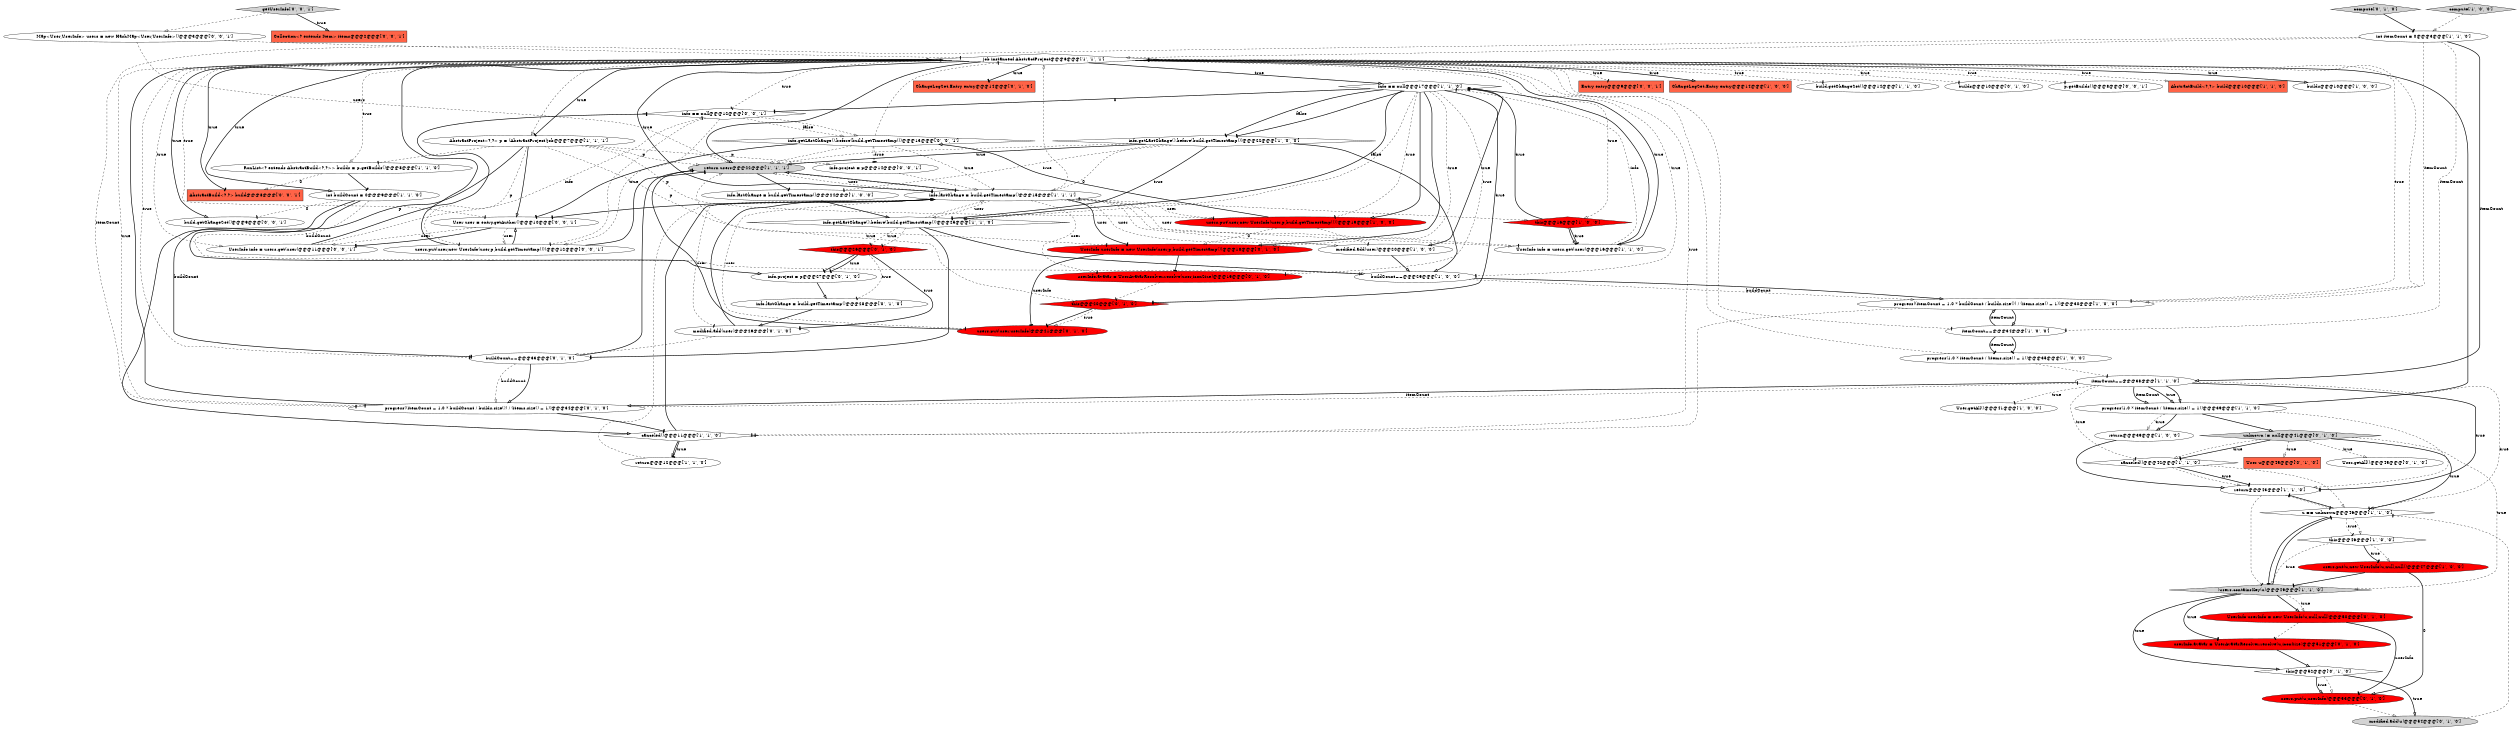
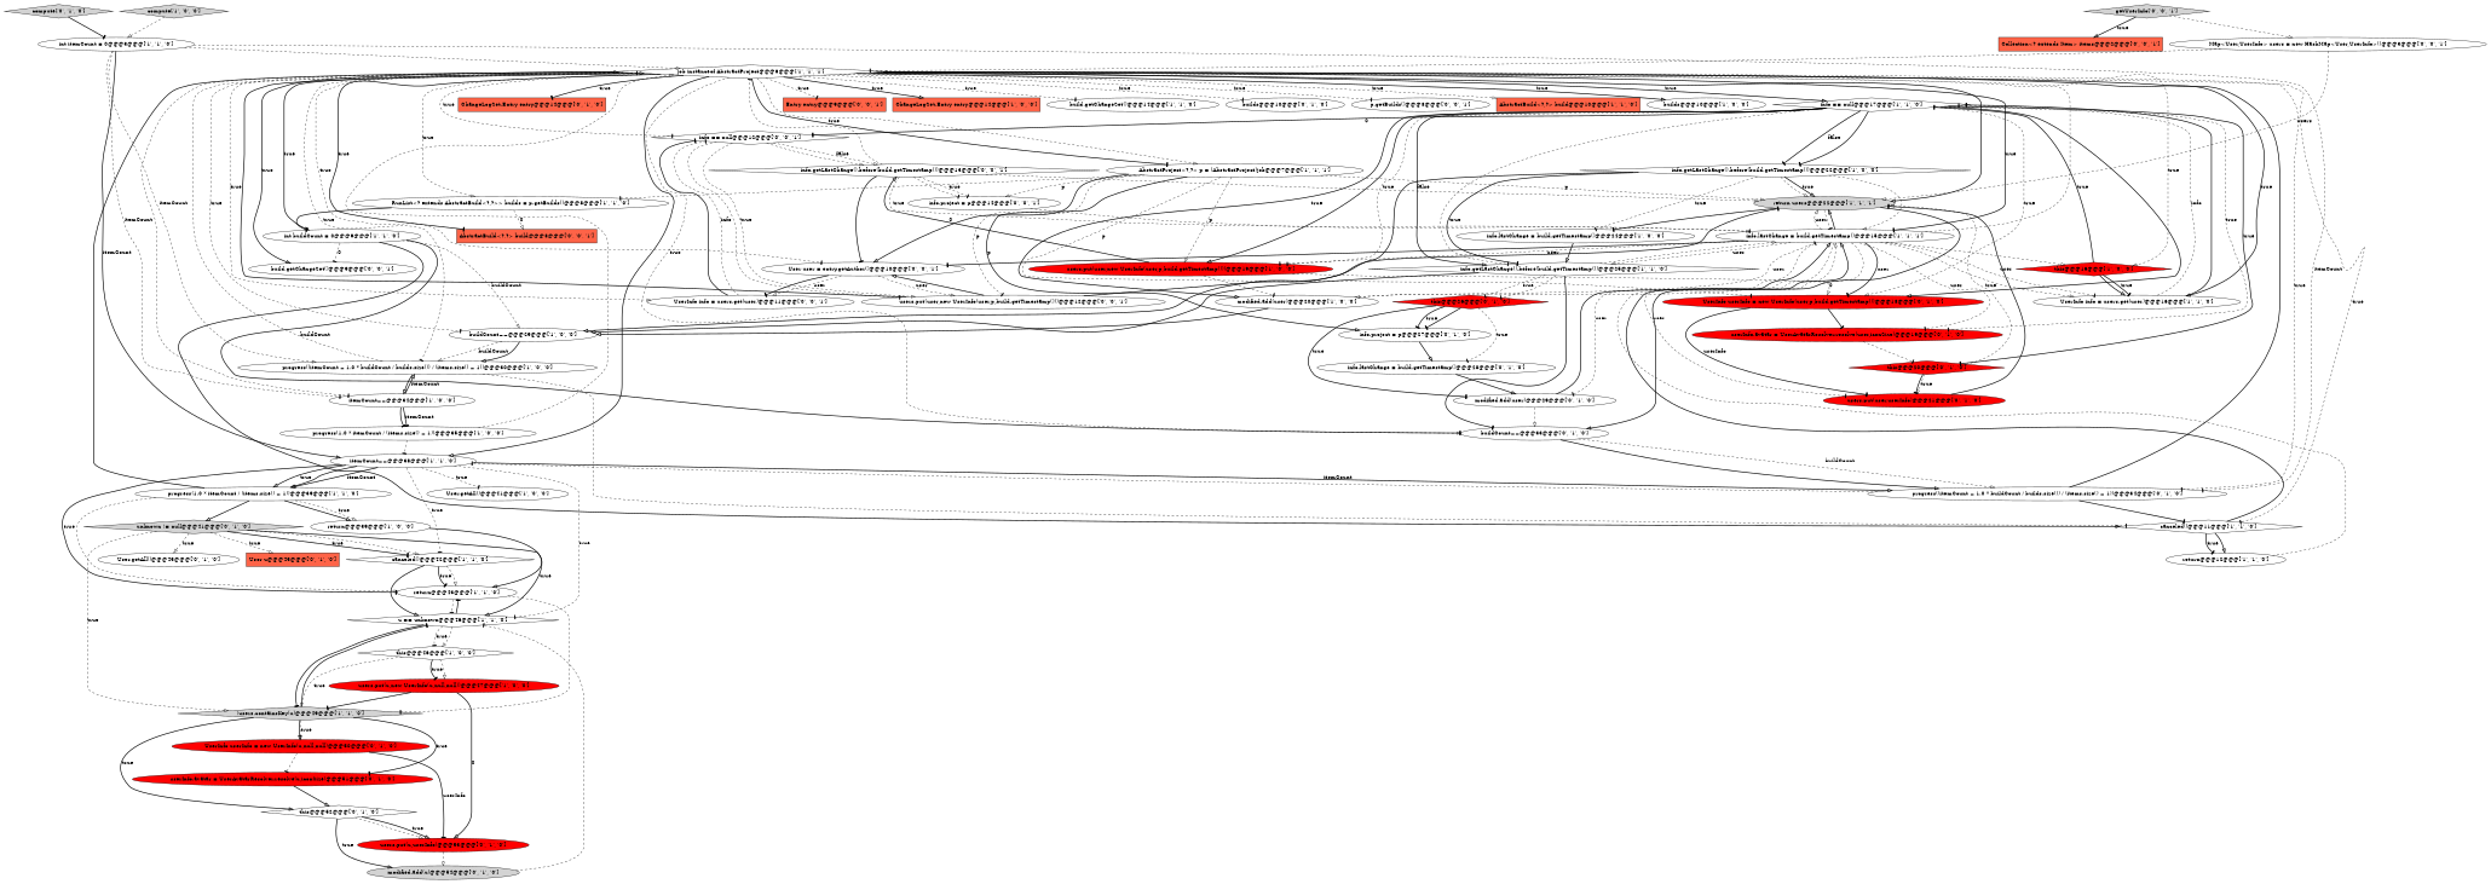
  digraph {
    node [fillcolor=white shape=ellipse style=filled]
    edge [arrowhead=onormal style=dashed]
    n1 [fillcolor=tomato label="ChangeLogSet.Entry entry@@@14@@@['0', '1', '0']" shape=box]
    n2 [fillcolor=tomato label="Entry entry@@@9@@@['0', '0', '1']" shape=box]
    n3 [label="info == null@@@17@@@['1', '1', '0']" shape=diamond]
    n4 [label="info == null@@@12@@@['0', '0', '1']" shape=diamond]
    n5 [fillcolor=red label="userInfo.avatar = UserAvatarResolver.resolve(user,iconSize)@@@19@@@['0', '1', '0']"]
    n6 [fillcolor=red label="UserInfo userInfo = new UserInfo(user,p,build.getTimestamp())@@@18@@@['0', '1', '0']"]
    n7 [label="info.getLastChange().before(build.getTimestamp())@@@22@@@['1', '0', '0']" shape=diamond]
    n8 [label="modified.add(user)@@@20@@@['1', '0', '0']"]
    n9 [label="info.getLastChange().before(build.getTimestamp())@@@25@@@['1', '1', '0']" shape=diamond]
    n10 [fillcolor=red label="this@@@20@@@['0', '1', '0']" shape=diamond]
    n11 [fillcolor=red label="users.put(user,new UserInfo(user,p,build.getTimestamp()))@@@19@@@['1', '0', '0']"]
    n12 [label="info.getLastChange().before(build.getTimestamp())@@@13@@@['0', '0', '1']" shape=diamond]
    n13 [label="users.put(user,new UserInfo(user,p,build.getTimestamp()))@@@12@@@['0', '0', '1']"]
    n14 [fillcolor=red label="users.put(user,userInfo)@@@21@@@['0', '1', '0']"]
    n15 [fillcolor=lightgray label="return users@@@22@@@['1', '1', '1']"]
    n16 [label="info.lastChange = build.getTimestamp()@@@15@@@['1', '1', '1']"]
    n17 [label="info.lastChange = build.getTimestamp()@@@24@@@['1', '0', '0']"]
    n18 [label="buildCount++@@@29@@@['1', '0', '0']"]
    n19 [label="buildCount++@@@33@@@['0', '1', '0']"]
    n20 [fillcolor=red label="this@@@26@@@['0', '1', '0']" shape=diamond]
    n21 [label="info.project = p@@@14@@@['0', '0', '1']"]
    n22 [label="job instanceof AbstractProject@@@6@@@['1', '1', '1']" shape=diamond]
    n23 [label="User user = entry.getAuthor()@@@10@@@['0', '0', '1']"]
    n24 [label="itemCount++@@@38@@@['1', '1', '0']"]
    n25 [label="return@@@43@@@['1', '1', '0']"]
    n26 [label="canceled()@@@42@@@['1', '1', '0']" shape=diamond]
    n27 [label="progress(1.0 * itemCount / (items.size() + 1))@@@39@@@['1', '1', '0']"]
    n28 [label="u == unknown@@@46@@@['1', '1', '0']" shape=diamond]
    n29 [label="progress((itemCount + 1.0 * buildCount / builds.size()) / (items.size() + 1))@@@34@@@['0', '1', '0']"]
    n30 [label="User.getAll()@@@41@@@['1', '0', '0']"]
    n31 [fillcolor=lightgray label="!users.containsKey(u)@@@49@@@['1', '1', '0']" shape=diamond]
    n32 [fillcolor=lightgray label="unknown != null@@@41@@@['0', '1', '0']" shape=diamond]
    n33 [label="return@@@39@@@['1', '0', '0']"]
    n34 [label="this@@@46@@@['1', '0', '0']" shape=diamond]
    n35 [label="canceled()@@@11@@@['1', '1', '0']" shape=diamond]
    n36 [label="modified.add(user)@@@29@@@['0', '1', '0']"]
    n37 [fillcolor=red label="this@@@16@@@['1', '0', '0']" shape=diamond]
    n38 [label="UserInfo info = users.get(user)@@@16@@@['1', '1', '0']"]
    n39 [label="build.getChangeSet()@@@9@@@['0', '0', '1']"]
    n40 [fillcolor=tomato label="ChangeLogSet.Entry entry@@@14@@@['1', '0', '0']" shape=box]
    n41 [label="build.getChangeSet()@@@14@@@['1', '1', '0']"]
    n42 [label="progress((itemCount + 1.0 * buildCount / builds.size()) / (items.size() + 1))@@@30@@@['1', '0', '0']"]
    n43 [label="itemCount++@@@34@@@['1', '0', '0']"]
    n44 [fillcolor=tomato label="AbstractBuild<?,?> build@@@8@@@['0', '0', '1']" shape=box]
    n45 [label="int buildCount = 0@@@9@@@['1', '1', '0']"]
    n46 [label="AbstractProject<?,?> p = (AbstractProject)job@@@7@@@['1', '1', '1']"]
    n47 [label="RunList<? extends AbstractBuild<?,?>> builds = p.getBuilds()@@@8@@@['1', '1', '0']"]
    n48 [label="builds@@@10@@@['0', '1', '0']"]
    n49 [label="p.getBuilds()@@@8@@@['0', '0', '1']"]
    n50 [label="UserInfo info = users.get(user)@@@11@@@['0', '0', '1']"]
    n51 [fillcolor=tomato label="AbstractBuild<?,?> build@@@10@@@['1', '1', '0']" shape=box]
    n52 [label="builds@@@10@@@['1', '0', '0']"]
    n53 [fillcolor=tomato label="Collection<? extends Item> items@@@2@@@['0', '0', '1']" shape=box]
    n54 [fillcolor=red label="users.put(u,userInfo)@@@53@@@['0', '1', '0']"]
    n55 [fillcolor=lightgray label="modified.add(u)@@@54@@@['0', '1', '0']"]
    n56 [label="User.getAll()@@@45@@@['0', '1', '0']"]
    n57 [fillcolor=tomato label="User u@@@45@@@['0', '1', '0']" shape=box]
    n58 [label="this@@@52@@@['0', '1', '0']" shape=diamond]
    n59 [fillcolor=red label="UserInfo userInfo = new UserInfo(u,null,null)@@@50@@@['0', '1', '0']"]
    n60 [fillcolor=red label="userInfo.avatar = UserAvatarResolver.resolve(u,iconSize)@@@51@@@['0', '1', '0']"]
    n61 [fillcolor=lightgray label="getUserInfo['0', '0', '1']" shape=diamond]
    n62 [label="Map<User,UserInfo> users = new HashMap<User,UserInfo>()@@@3@@@['0', '0', '1']"]
    n63 [label="return@@@12@@@['1', '1', '0']"]
    n64 [label="progress(1.0 * itemCount / (items.size() + 1))@@@35@@@['1', '0', '0']"]
    n65 [label="info.lastChange = build.getTimestamp()@@@28@@@['0', '1', '0']"]
    n66 [label="info.project = p@@@27@@@['0', '1', '0']"]
    n67 [fillcolor=red label="users.put(u,new UserInfo(u,null,null))@@@47@@@['1', '0', '0']"]
    n68 [label="int itemCount = 0@@@3@@@['1', '1', '0']"]
    n69 [fillcolor=lightgray label="compute['0', '1', '0']" shape=diamond]
    n70 [fillcolor=lightgray label="compute['1', '0', '0']" shape=diamond]
    n3 -> n4 [arrowhead=tee label=0 style=bold]
    n3 -> n5 [arrowhead=tee label=true]
    n3 -> n6 [style=bold]
    n3 -> n6 [label=true]
    n3 -> n7 [arrowhead=tee label=false style=bold]
    n3 -> n7 [arrowhead=tee style=bold]
    n3 -> n8 [label=true style=bold]
    n3 -> n9 [label=false style=bold]
    n3 -> n9 [arrowhead=tee]
    n3 -> n10 [arrowhead=tee label=true style=bold]
    n3 -> n11 [arrowhead=tee label=true]
    n3 -> n11 [style=bold]
    n4 -> n12 [label=false]
    n4 -> n12
    n4 -> n13 [arrowhead=tee]
    n4 -> n13 [label=true]
    n5 -> n10 [arrowhead=tee]
    n6 -> n5 [arrowhead=tee style=bold]
    n6 -> n14 [arrowhead=tee label=userInfo style=bold]
    n7 -> n9 [arrowhead=tee label=true style=bold]
    n7 -> n15 [label=true style=bold]
    n7 -> n15
    n7 -> n16
    n7 -> n17 [arrowhead=tee label=true]
    n7 -> n18 [style=bold]
    n8 -> n16 [arrowhead=tee]
    n8 -> n18 [style=bold]
    n9 -> n16
    n9 -> n18 [style=bold]
    n9 -> n19 [arrowhead=tee style=bold]
    n9 -> n20 [arrowhead=tee label=true]
    n9 -> n20 [arrowhead=tee]
    n10 -> n14 [arrowhead=tee style=bold]
    n10 -> n14 [label=true]
    n10 -> n15 [label=true]
    n11 -> n6 [label=0]
    n11 -> n8 [arrowhead=tee]
    n11 -> n12 [label=0 style=bold]
    n12 -> n15
    n12 -> n16 [arrowhead=tee label=true]
    n12 -> n21 [arrowhead=tee label=true]
    n12 -> n21 [arrowhead=tee]
    n12 -> n22 [arrowhead=tee]
    n12 -> n23 [arrowhead=tee style=bold]
    n13 -> n15 [arrowhead=tee style=bold]
    n13 -> n22 [style=bold]
    n13 -> n23 [style=bold]
    n14 -> n15 [arrowhead=tee style=bold]
    n15 -> n16 [arrowhead=tee]
    n15 -> n17 [arrowhead=tee style=bold]
-   n19 -> n15 [style=bold]
+   n15 -> n19 [style=bold]
    n16 -> n5 [arrowhead=tee label=user]
    n16 -> n6 [arrowhead=tee label=user style=bold]
    n16 -> n8 [label=user]
    n16 -> n9 [label=user]
    n16 -> n11 [arrowhead=tee label=user]
    n16 -> n14 [arrowhead=tee label=user]
    n16 -> n15 [label=user]
    n16 -> n15 [style=bold]
    n16 -> n22
    n16 -> n23 [arrowhead=tee style=bold]
    n16 -> n36 [arrowhead=tee label=user]
    n16 -> n37
    n16 -> n38
    n16 -> n38 [arrowhead=tee label=user]
    n17 -> n9 [style=bold]
    n18 -> n42 [label=buildCount]
    n18 -> n42 [style=bold]
    n19 -> n29 [label=buildCount]
    n19 -> n29 [style=bold]
    n20 -> n36 [arrowhead=tee label=true style=bold]
    n20 -> n65 [arrowhead=tee label=true]
    n20 -> n66 [arrowhead=tee style=bold]
    n20 -> n66 [arrowhead=tee label=true style=bold]
    n21 -> n16
    n22 -> n1 [arrowhead=tee label=true style=bold]
    n22 -> n2 [arrowhead=tee label=true]
    n22 -> n3 [label=true style=bold]
    n22 -> n4 [arrowhead=tee label=true]
    n22 -> n15 [style=bold]
    n22 -> n16 [arrowhead=tee label=true style=bold]
    n22 -> n18 [arrowhead=tee label=true]
-   n22 -> n19 [arrowhead=tee label=true]
+   n22 -> n19 [label=true]
    n22 -> n23 [arrowhead=tee label=true]
+   n22 -> n24 [style=bold]
    n22 -> n29 [arrowhead=tee label=true]
    n22 -> n35 [arrowhead=tee label=true]
    n22 -> n37 [label=true]
    n22 -> n38 [label=true style=bold]
    n22 -> n39 [label=true style=bold]
    n22 -> n40 [label=true style=bold]
    n22 -> n41 [arrowhead=tee label=true]
    n22 -> n42 [arrowhead=tee label=true]
    n22 -> n43 [arrowhead=tee]
    n22 -> n44 [arrowhead=tee label=true style=bold]
    n22 -> n45 [label=true style=bold]
    n22 -> n46
    n22 -> n46 [arrowhead=tee label=true style=bold]
    n22 -> n47 [label=true]
    n22 -> n48 [arrowhead=tee label=true]
    n22 -> n49 [arrowhead=tee label=true]
    n22 -> n50 [label=true]
    n22 -> n51 [label=true]
    n22 -> n52 [label=true style=bold]
    n23 -> n13 [label=user]
    n23 -> n50 [label=user]
    n23 -> n50 [arrowhead=tee style=bold]
    n24 -> n25 [arrowhead=tee label=true style=bold]
    n24 -> n26 [arrowhead=tee label=true]
    n24 -> n27 [label=itemCount style=bold]
    n24 -> n27 [label=true style=bold]
    n24 -> n27 [style=bold]
    n24 -> n28 [arrowhead=tee label=true]
    n24 -> n29 [label=itemCount style=bold]
    n24 -> n30 [arrowhead=tee label=true]
    n25 -> n28 [arrowhead=tee]
    n25 -> n31 [arrowhead=tee]
    n26 -> n25 [arrowhead=tee label=true style=bold]
    n26 -> n25
-   n26 -> n28
+   n26 -> n28 [style=bold]
    n27 -> n22 [style=bold]
    n27 -> n25
    n27 -> n32 [style=bold]
    n27 -> n33 [style=bold]
    n27 -> n33 [label=true]
    n28 -> n25 [arrowhead=tee style=bold]
    n28 -> n31 [arrowhead=tee style=bold]
    n28 -> n34 [arrowhead=tee label=true]
    n28 -> n34
    n29 -> n22 [style=bold]
    n29 -> n24 [arrowhead=tee]
    n29 -> n35 [arrowhead=tee style=bold]
    n31 -> n28 [arrowhead=tee style=bold]
    n31 -> n58 [label=true style=bold]
    n31 -> n59 [label=true]
    n31 -> n59 [style=bold]
    n31 -> n60 [arrowhead=tee label=true style=bold]
    n32 -> n26 [arrowhead=tee label=true style=bold]
    n32 -> n26
    n32 -> n28 [label=true style=bold]
    n32 -> n31 [label=true]
    n32 -> n56 [label=true]
    n32 -> n57 [label=true]
    n33 -> n25 [style=bold]
    n34 -> n31 [label=true]
    n34 -> n67 [arrowhead=tee label=true style=bold]
    n34 -> n67
    n35 -> n16 [style=bold]
    n35 -> n63 [style=bold]
    n35 -> n63 [arrowhead=tee label=true style=bold]
    n36 -> n16 [style=bold]
    n36 -> n19
    n37 -> n3 [arrowhead=tee label=true style=bold]
    n37 -> n38 [arrowhead=tee label=true style=bold]
    n37 -> n38 [style=bold]
    n38 -> n3 [arrowhead=tee label=info]
    n38 -> n3 [arrowhead=tee style=bold]
    n42 -> n22 [arrowhead=tee]
    n42 -> n35 [arrowhead=tee]
    n42 -> n43 [style=bold]
    n43 -> n42 [label=itemCount style=bold]
    n43 -> n64 [arrowhead=tee style=bold]
    n43 -> n64 [arrowhead=tee label=itemCount style=bold]
    n45 -> n18 [label=buildCount]
    n45 -> n19 [arrowhead=tee label=buildCount style=bold]
    n45 -> n35 [style=bold]
    n45 -> n39 [arrowhead=tee label=0]
    n46 -> n6 [arrowhead=tee label=p]
    n46 -> n11 [label=p]
    n46 -> n13 [arrowhead=tee label=p]
    n46 -> n15 [label=p]
    n46 -> n21 [label=p]
    n46 -> n23 [style=bold]
    n46 -> n47 [arrowhead=tee]
    n46 -> n66 [label=p style=bold]
    n47 -> n44 [label=0]
    n47 -> n45 [arrowhead=tee style=bold]
    n50 -> n4 [arrowhead=tee style=bold]
    n50 -> n4 [arrowhead=tee label=info]
    n54 -> n55
    n55 -> n28 [arrowhead=tee]
    n58 -> n54
    n58 -> n54 [label=true style=bold]
    n58 -> n55 [label=true style=bold]
    n59 -> n54 [arrowhead=tee label=userInfo style=bold]
    n59 -> n60 [arrowhead=tee]
    n60 -> n58 [style=bold]
    n61 -> n53 [label=true style=bold]
    n61 -> n62
    n62 -> n15 [label=users]
    n62 -> n22 [arrowhead=tee]
    n63 -> n16
    n64 -> n22
    n64 -> n24 [arrowhead=tee]
    n65 -> n36 [style=bold]
    n66 -> n65 [style=bold]
    n67 -> n31 [arrowhead=tee style=bold]
    n67 -> n54 [label=0 style=bold]
    n68 -> n22
    n68 -> n24 [label=itemCount style=bold]
    n68 -> n29 [arrowhead=tee label=itemCount]
    n68 -> n42 [label=itemCount]
    n68 -> n43 [arrowhead=tee label=itemCount]
    n69 -> n68 [arrowhead=tee style=bold]
    n70 -> n68
  }
